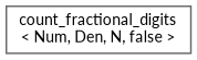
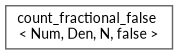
  digraph {
    rankdir=LR
    fontname=Lato
-   n1 [color=grey40 fillcolor=white fontname=Lato fontsize=10 height=0.2 label="count_fractional_digits\l\< Num, Den, N, false \>" shape=box style=filled width=0.4]
+   n1 [color=grey40 fillcolor=white fontname=Lato fontsize=10 height=0.2 label="count_fractional_false\l\< Num, Den, N, false \>" shape=box style=filled width=0.4]
  }
